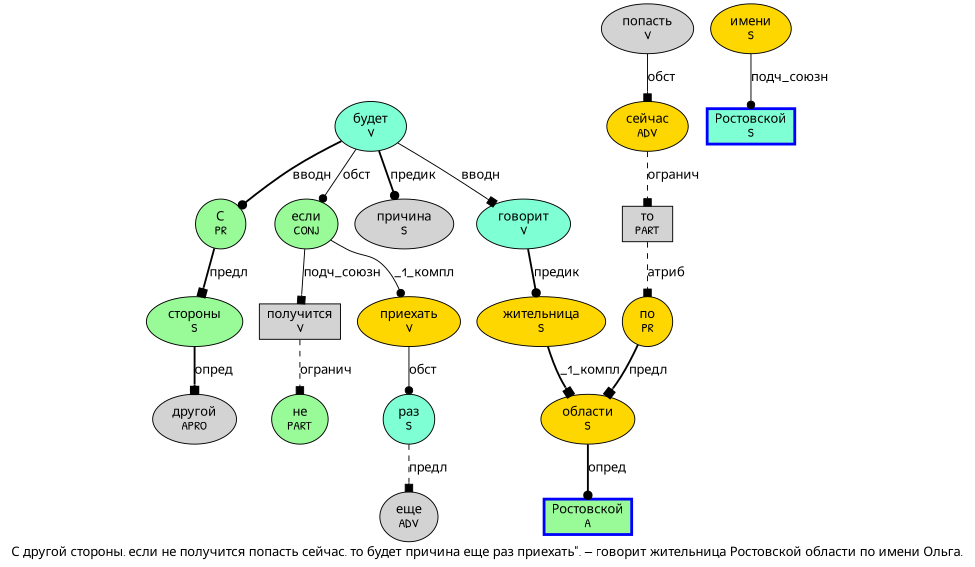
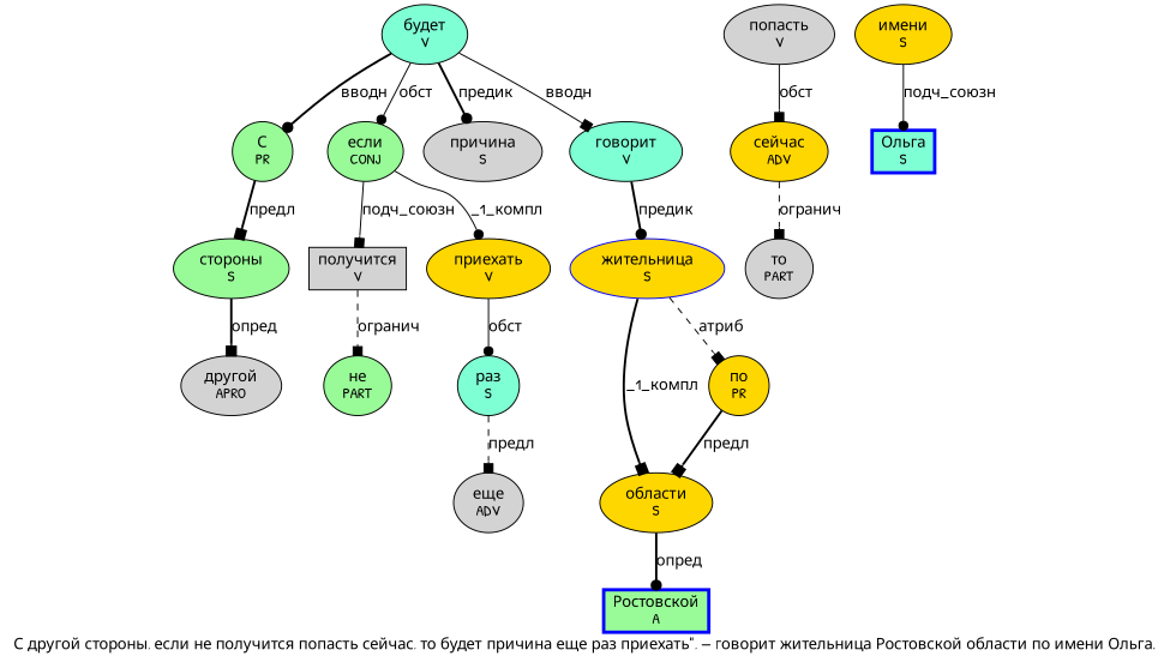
  digraph {
    fontname="Patrick Hand"
    label="С другой стороны, если не получится попасть сейчас, то будет причина еще раз приехать\", — говорит жительница Ростовской области по имени Ольга."
    node [fillcolor=lightgrey fontname="Patrick Hand" penwidth=1 shape=ellipse style=filled]
    edge [arrowhead=box fontname="Patrick Hand" style=bold]
    n1 [fillcolor=palegreen label="С\nPR"]
    n2 [fillcolor=palegreen label="стороны\nS"]
    n3 [label="другой\nAPRO"]
    n4 [fillcolor=palegreen label="если\nCONJ"]
    n5 [label="получится\nV" shape=box]
    n6 [fillcolor=gold label="приехать\nV"]
    n7 [fillcolor=palegreen label="не\nPART"]
    n8 [label="попасть\nV"]
    n9 [fillcolor=gold label="сейчас\nADV"]
-   n10 [label="то\nPART" shape=box]
+   n10 [label="то\nPART"]
    n11 [fillcolor=aquamarine label="будет\nV"]
    n12 [label="причина\nS"]
    n13 [fillcolor=aquamarine label="говорит\nV"]
-   n14 [fillcolor=gold label="жительница\nS"]
+   n14 [fillcolor=gold label="жительница\nS" color=blue]
    n15 [fillcolor=aquamarine label="раз\nS"]
    n16 [label="еще\nADV"]
    n17 [fillcolor=gold label="области\nS"]
    n18 [fillcolor=gold label="по\nPR"]
    n19 [color=blue fillcolor=palegreen label="Ростовской\nA" penwidth=3 shape=box]
    n20 [fillcolor=gold label="имени\nS"]
-   n21 [color=blue fillcolor=aquamarine label="Ростовской\nS" penwidth=3 shape=box]
+   n21 [color=blue fillcolor=aquamarine label="Ольга\nS" penwidth=3 shape=box]
    n1 -> n2 [label="предл"]
    n2 -> n3 [label="опред"]
    n4 -> n5 [label="подч_союзн" style=solid]
    n4 -> n6 [arrowhead=dot label="_1_компл" style=solid]
    n5 -> n7 [label="огранич" style=dashed]
    n6 -> n15 [arrowhead=dot label="обст" style=solid]
    n8 -> n9 [label="обст" style=solid]
    n9 -> n10 [label="огранич" style=dashed]
    n11 -> n1 [arrowhead=dot label="вводн"]
    n11 -> n4 [arrowhead=dot label="обст" style=solid]
    n11 -> n12 [arrowhead=dot label="предик"]
    n11 -> n13 [label="вводн" style=solid]
    n13 -> n14 [arrowhead=dot label="предик"]
    n14 -> n17 [label="_1_компл"]
-   n10 -> n18 [label="атриб" style=dashed]
+   n14 -> n18 [label="атриб" style=dashed]
    n15 -> n16 [label="предл" style=dashed]
    n17 -> n19 [arrowhead=dot label="опред"]
    n18 -> n17 [label="предл"]
    n20 -> n21 [arrowhead=dot label="подч_союзн" style=solid]
  }
